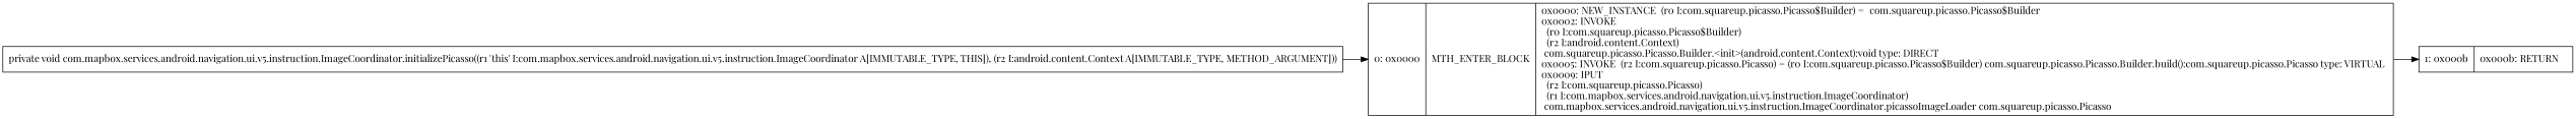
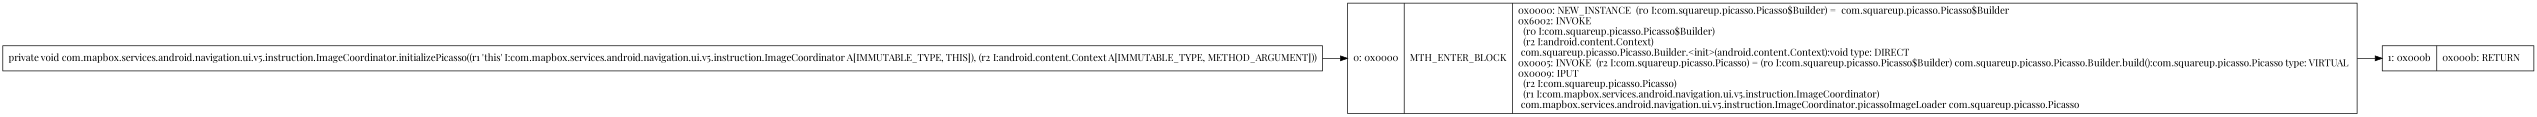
  digraph {
    rankdir=LR
    fontname="Playfair Display"
    node [shape=record fontname="Playfair Display"]
    edge [fontname="Playfair Display"]
-   n1 [label="{0\:\ 0x0000|MTH_ENTER_BLOCK\l|0x0000: NEW_INSTANCE  (r0 I:com.squareup.picasso.Picasso$Builder) =  com.squareup.picasso.Picasso$Builder \l0x0002: INVOKE  \l  (r0 I:com.squareup.picasso.Picasso$Builder)\l  (r2 I:android.content.Context)\l com.squareup.picasso.Picasso.Builder.\<init\>(android.content.Context):void type: DIRECT \l0x0005: INVOKE  (r2 I:com.squareup.picasso.Picasso) = (r0 I:com.squareup.picasso.Picasso$Builder) com.squareup.picasso.Picasso.Builder.build():com.squareup.picasso.Picasso type: VIRTUAL \l0x0009: IPUT  \l  (r2 I:com.squareup.picasso.Picasso)\l  (r1 I:com.mapbox.services.android.navigation.ui.v5.instruction.ImageCoordinator)\l com.mapbox.services.android.navigation.ui.v5.instruction.ImageCoordinator.picassoImageLoader com.squareup.picasso.Picasso \l}"]
+   n1 [label="{0\:\ 0x0000|MTH_ENTER_BLOCK\l|0x0000: NEW_INSTANCE  (r0 I:com.squareup.picasso.Picasso$Builder) =  com.squareup.picasso.Picasso$Builder \l0x6002: INVOKE  \l  (r0 I:com.squareup.picasso.Picasso$Builder)\l  (r2 I:android.content.Context)\l com.squareup.picasso.Picasso.Builder.\<init\>(android.content.Context):void type: DIRECT \l0x0005: INVOKE  (r2 I:com.squareup.picasso.Picasso) = (r0 I:com.squareup.picasso.Picasso$Builder) com.squareup.picasso.Picasso.Builder.build():com.squareup.picasso.Picasso type: VIRTUAL \l0x0009: IPUT  \l  (r2 I:com.squareup.picasso.Picasso)\l  (r1 I:com.mapbox.services.android.navigation.ui.v5.instruction.ImageCoordinator)\l com.mapbox.services.android.navigation.ui.v5.instruction.ImageCoordinator.picassoImageLoader com.squareup.picasso.Picasso \l}"]
    n2 [label="{1\:\ 0x000b|0x000b: RETURN   \l}"]
    n3 [label="{private void com.mapbox.services.android.navigation.ui.v5.instruction.ImageCoordinator.initializePicasso((r1 'this' I:com.mapbox.services.android.navigation.ui.v5.instruction.ImageCoordinator A[IMMUTABLE_TYPE, THIS]), (r2 I:android.content.Context A[IMMUTABLE_TYPE, METHOD_ARGUMENT])) }"]
    n1 -> n2
    n3 -> n1
  }
